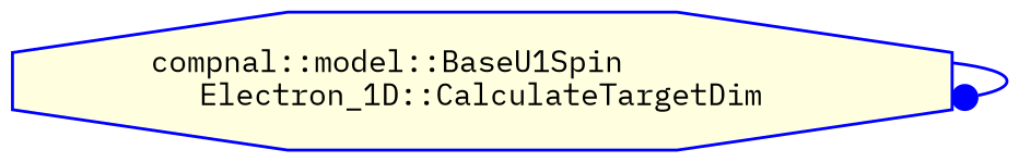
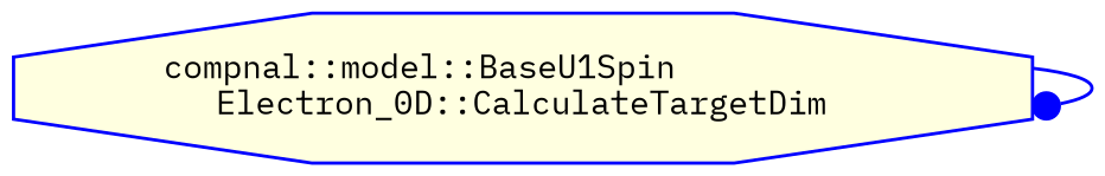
  digraph {
    rankdir=TB
    fontname="IBM Plex Mono"
-   n1 [color=blue fillcolor=lightyellow fontcolor=black fontname="IBM Plex Mono" fontsize=10 height=0.2 label="compnal::model::BaseU1Spin\lElectron_1D::CalculateTargetDim" shape=octagon style=filled width=0.4]
+   n1 [color=blue fillcolor=lightyellow fontcolor=black fontname="IBM Plex Mono" fontsize=10 height=0.2 label="compnal::model::BaseU1Spin\lElectron_0D::CalculateTargetDim" shape=octagon style=filled width=0.4]
    n1 -> n1 [color=blue fontname="IBM Plex Mono" fontsize=10 labelfontname=Helvetica labelfontsize=10 style=solid arrowhead=dot]
  }
